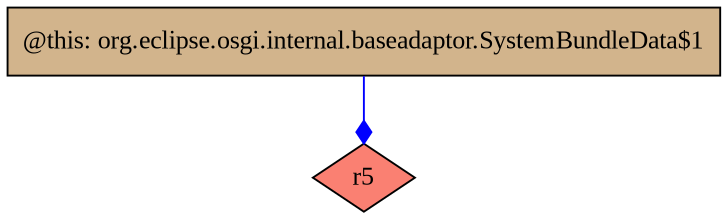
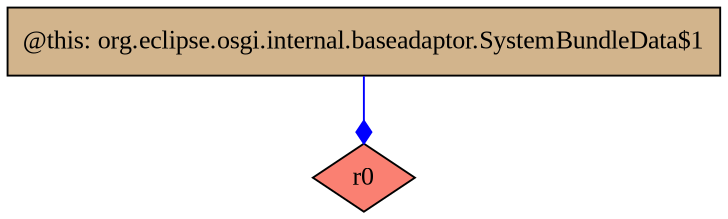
  digraph {
    fontname="Liberation Serif"
    node [style=filled fontname="Liberation Serif"]
    n1 [label="@this: org.eclipse.osgi.internal.baseadaptor.SystemBundleData$1" fillcolor=tan shape=box]
-   n2 [label=r5 fillcolor=salmon shape=diamond]
+   n2 [label=r0 fillcolor=salmon shape=diamond]
    n1 -> n2 [color=blue arrowhead=diamond fontname="Liberation Serif"]
  }
